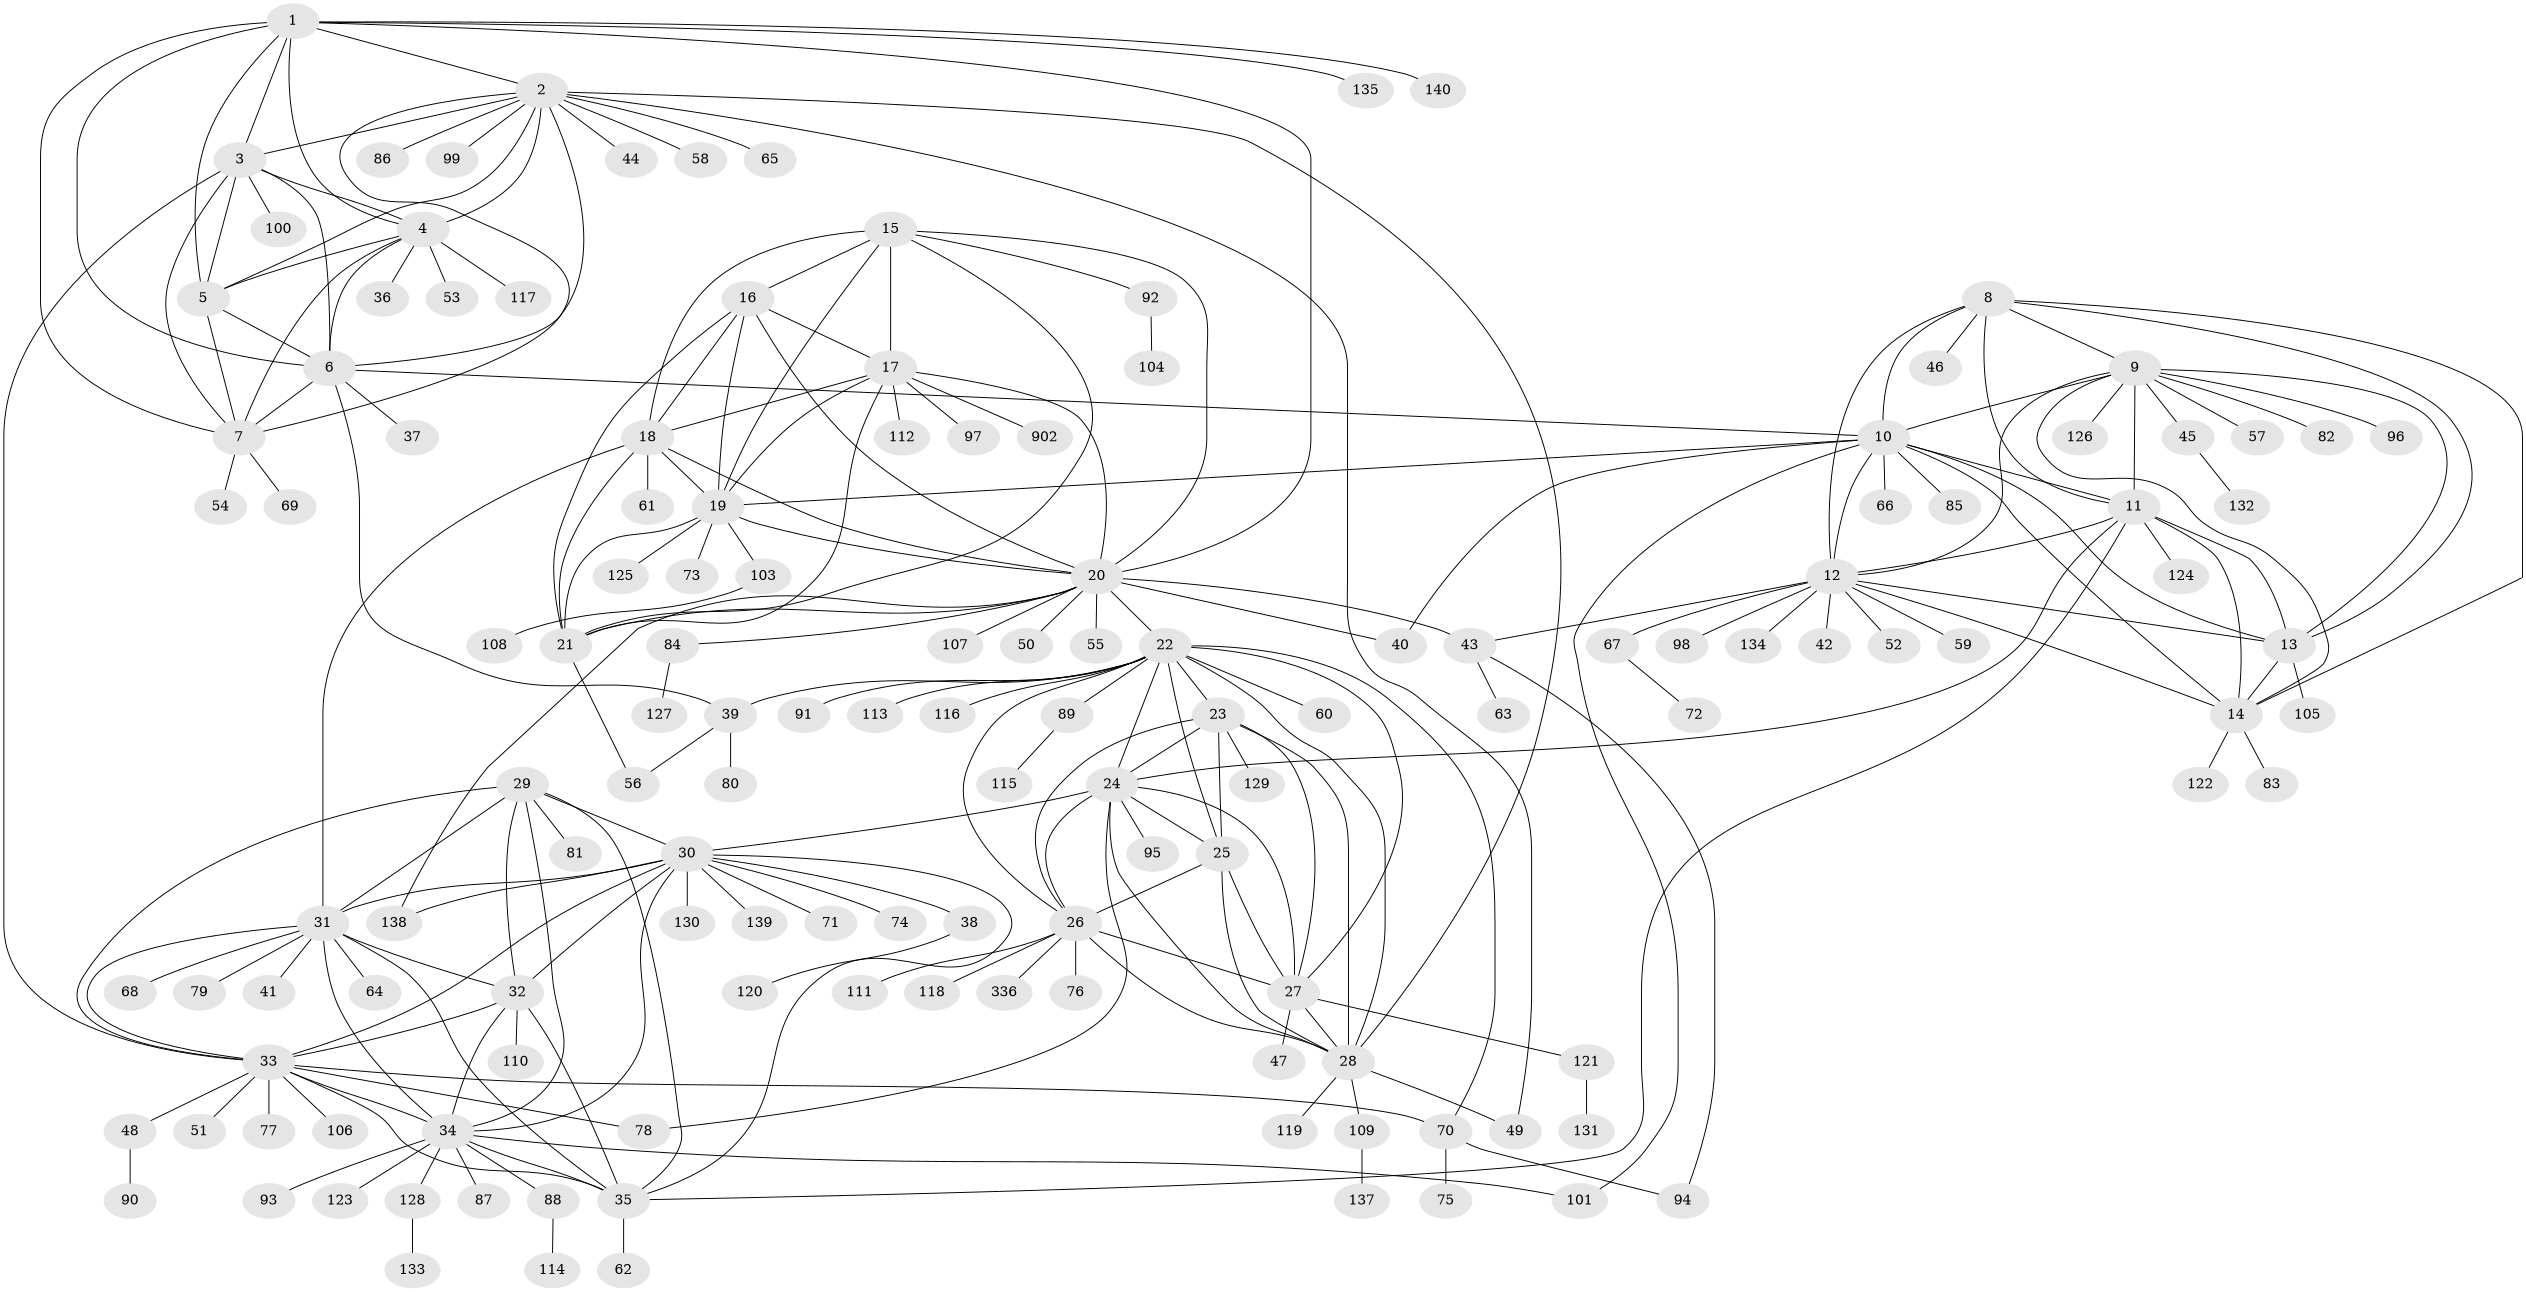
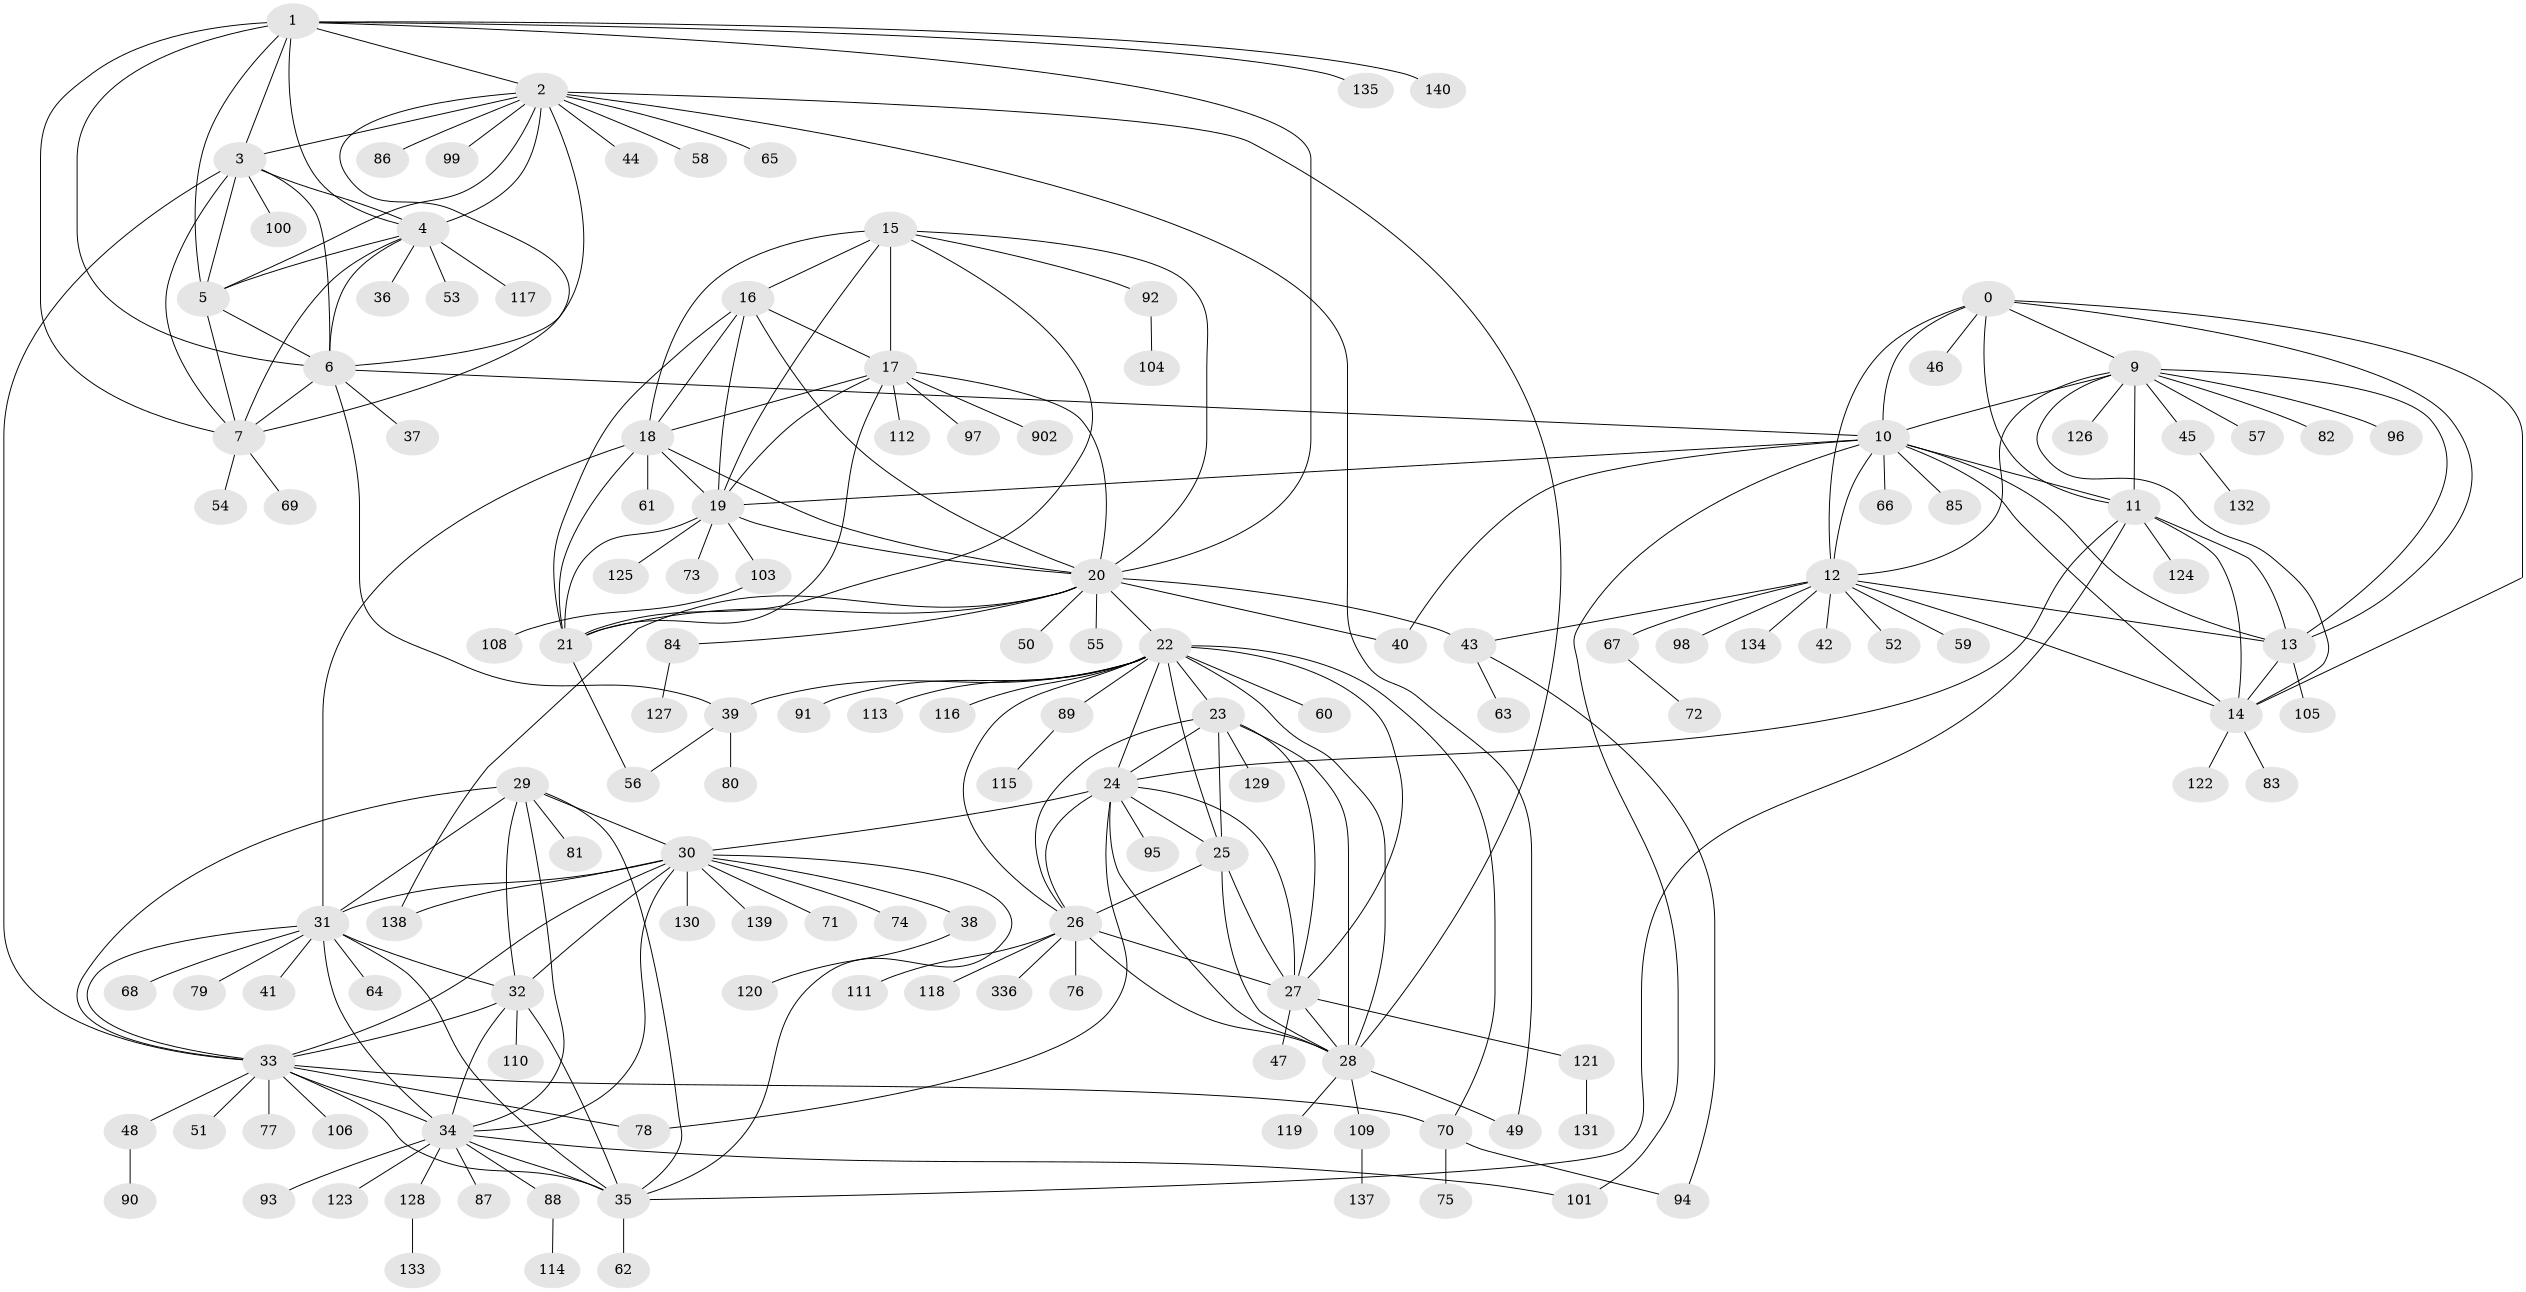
  graph {
    node [color=gray90 style=filled]
    1
    2
    3
    4
    5
    6
    7
    20
    135
    140
    28
    44
    49
    58
    65
    86
    99
    33
    100
    36
    53
    117
    10
    37
    39
    54
    69
    40
    43
    21
    22
    50
    55
    84
-   107
    138
    109
    119
    35
    70
    78
    34
    48
    51
    77
    106
    11
    12
    13
    14
    19
    66
    85
    101
    56
    80
-   8
+   8 [label=0]
    9
    46
    45
    57
    82
    96
    126
    24
    124
    42
    52
    59
    67
    98
    134
    105
    83
    122
    132
    73
    103
    125
    25
    26
    27
    30
    95
    62
    63
    94
    72
    15
    16
    17
    18
    92
    97
    n95 [label=902]
    112
    31
    61
    104
    32
    41
    64
    68
    79
    108
    23
    60
    89
    91
    113
    116
    127
    129
    76
    111
    118
    n117 [label=336]
    47
    121
    75
    115
    38
    71
    74
    130
    139
    131
    137
    29
    81
    110
    87
    88
    93
    123
    128
    120
    90
    114
    133
    1 -- 2
    1 -- 3
    1 -- 4
    1 -- 5
    1 -- 6
    1 -- 7
    1 -- 20
    1 -- 135
    1 -- 140
    2 -- 3
    2 -- 4
    2 -- 5
    2 -- 6
    2 -- 7
    2 -- 28
    2 -- 44
    2 -- 49
    2 -- 58
    2 -- 65
    2 -- 86
    2 -- 99
    3 -- 4
    3 -- 5
    3 -- 6
    3 -- 7
    3 -- 33
    3 -- 100
    4 -- 5
    4 -- 6
    4 -- 7
    4 -- 36
    4 -- 53
    4 -- 117
    5 -- 6
    5 -- 7
    6 -- 7
    6 -- 10
    6 -- 37
    6 -- 39
    7 -- 54
    7 -- 69
    20 -- 40
    20 -- 43
    20 -- 21
    20 -- 22
    20 -- 50
    20 -- 55
    20 -- 84
-   20 -- 107
    20 -- 138
    28 -- 49
    28 -- 109
    28 -- 119
    33 -- 35
    33 -- 70
    33 -- 78
    33 -- 34
    33 -- 48
    33 -- 51
    33 -- 77
    33 -- 106
    10 -- 40
    10 -- 11
    10 -- 12
    10 -- 13
    10 -- 14
    10 -- 19
    10 -- 66
    10 -- 85
    10 -- 101
    39 -- 56
    39 -- 80
    43 -- 63
    43 -- 94
    21 -- 56
    22 -- 28
    22 -- 39
    22 -- 70
    22 -- 24
    22 -- 25
    22 -- 26
    22 -- 27
    22 -- 23
    22 -- 60
    22 -- 89
    22 -- 91
    22 -- 113
    22 -- 116
    84 -- 127
    109 -- 137
    35 -- 62
    70 -- 94
    70 -- 75
    34 -- 35
    34 -- 101
    34 -- 87
    34 -- 88
    34 -- 93
    34 -- 123
    34 -- 128
    48 -- 90
    11 -- 35
-   11 -- 12
    11 -- 13
    11 -- 14
    11 -- 24
    11 -- 124
    12 -- 43
    12 -- 13
    12 -- 14
    12 -- 42
    12 -- 52
    12 -- 59
    12 -- 67
    12 -- 98
    12 -- 134
    13 -- 14
    13 -- 105
    14 -- 83
    14 -- 122
    19 -- 20
    19 -- 21
    19 -- 73
    19 -- 103
    19 -- 125
    8 -- 10
    8 -- 11
    8 -- 12
    8 -- 13
    8 -- 14
    8 -- 9
    8 -- 46
    9 -- 10
    9 -- 11
    9 -- 12
    9 -- 13
    9 -- 14
    9 -- 45
    9 -- 57
    9 -- 82
    9 -- 96
    9 -- 126
    45 -- 132
    24 -- 28
    24 -- 78
    24 -- 25
    24 -- 26
    24 -- 27
    24 -- 30
    24 -- 95
    67 -- 72
    103 -- 108
    25 -- 28
    25 -- 26
    25 -- 27
    26 -- 28
    26 -- 27
    26 -- 76
    26 -- 111
    26 -- 118
    26 -- n117
    27 -- 28
    27 -- 47
    27 -- 121
    30 -- 33
    30 -- 138
    30 -- 35
    30 -- 34
    30 -- 31
    30 -- 32
    30 -- 38
    30 -- 71
    30 -- 74
    30 -- 130
    30 -- 139
    15 -- 20
    15 -- 21
    15 -- 19
    15 -- 16
    15 -- 17
    15 -- 18
    15 -- 92
    16 -- 20
    16 -- 21
    16 -- 19
    16 -- 17
    16 -- 18
    17 -- 20
    17 -- 21
    17 -- 19
    17 -- 18
    17 -- 97
    17 -- n95
    17 -- 112
    18 -- 20
    18 -- 21
    18 -- 19
    18 -- 31
    18 -- 61
    92 -- 104
    31 -- 33
    31 -- 35
    31 -- 34
    31 -- 32
    31 -- 41
    31 -- 64
    31 -- 68
    31 -- 79
    32 -- 33
    32 -- 35
    32 -- 34
    32 -- 110
    23 -- 28
    23 -- 24
    23 -- 25
    23 -- 26
    23 -- 27
    23 -- 129
    89 -- 115
    121 -- 131
    38 -- 120
    29 -- 33
    29 -- 35
    29 -- 34
    29 -- 30
    29 -- 31
    29 -- 32
    29 -- 81
    88 -- 114
    128 -- 133
  }
